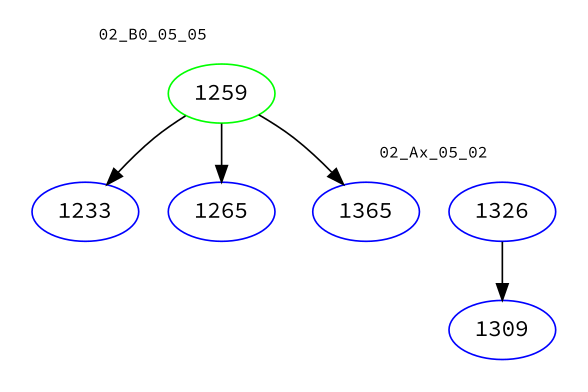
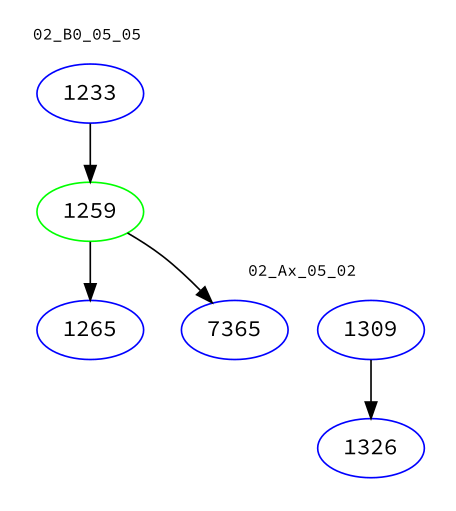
  digraph {
    fontname="Source Code Pro"
    node [color=blue fontname="Source Code Pro"]
    edge [color=black fontname="Source Code Pro"]
    n1 [label=1326]
    n2 [label=1309]
-   n3 [label=1365]
+   n3 [label=7365]
    n4 [color=green label=1259]
    n5 [label=1233]
    n6 [label=1265]
    subgraph cluster_1 {
      color=white
      fontsize=10
      label="02_Ax_05_02"
      n1
      n2
      n3
    }
    subgraph cluster_2 {
      color=white
      fontsize=10
      label="02_B0_05_05"
      n4
      n5
      n6
    }
-   n1 -> n2
+   n2 -> n1
    n4 -> n3
-   n4 -> n5
+   n5 -> n4
    n4 -> n6
  }
